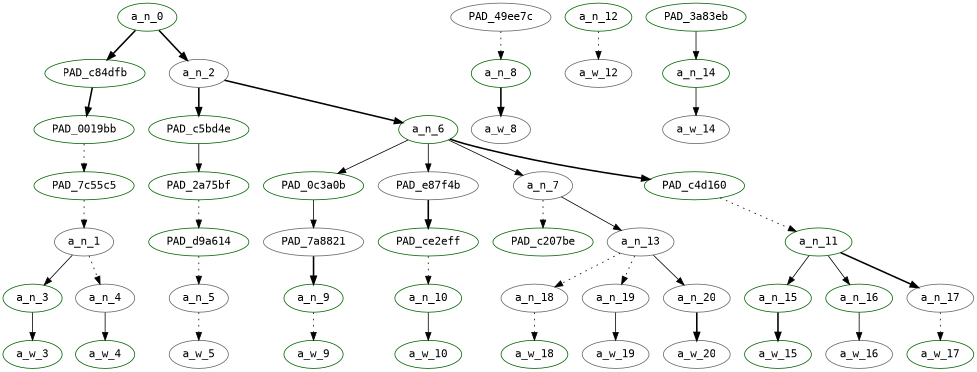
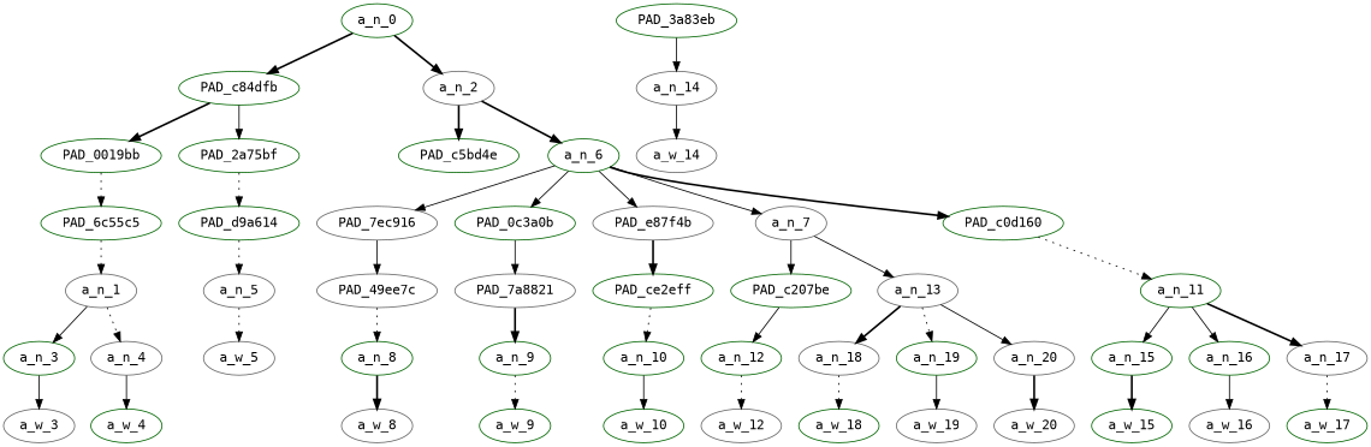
  strict digraph {
    fontname="DejaVu Sans Mono"
    node [color=darkgreen div_dir=1 fontname="DejaVu Sans Mono" index=0 level=1 text_span="[2]" value=0.08079611]
    edge [fontname="DejaVu Sans Mono" style=solid]
    a_n_0 [level=6 text_span="[0, 1, 2, 3, 4, 5, 6, 7, 8, 9, 10, 11, 12, 13]" value=0.99999998]
    PAD_c84dfb [level=5 text_span="[0, 1]"]
    a_n_2 [color=gray40 index=1 level=5 text_span="[2, 3, 4, 5, 6, 7, 8, 9, 10, 11, 12, 13]" value=0.91898958]
    PAD_0019bb [level=4 text_span="[0, 1]"]
    PAD_c5bd4e [index=1 level=4 value=0.03753210]
    a_n_6 [index=2 level=4 text_span="[3, 4, 5, 6, 7, 8, 9, 10, 11, 12, 13]" value=0.88131756]
-   PAD_7c55c5 [level=3 text_span="[0, 1]"]
+   PAD_7c55c5 [level=3 text_span="[0, 1]" label=PAD_6c55c5]
    PAD_2a75bf [index=1 level=3 value=0.03753210]
+   PAD_7ec916 [color=gray40 index=3 level=3 text_span="[8]" value=0.07324039]
    PAD_0c3a0b [index=4 level=3 text_span="[9]" value=0.14188902]
    PAD_e87f4b [color=gray40 index=5 level=3 text_span="[10]" value=0.06844392]
    a_n_7 [color=gray40 index=2 level=3 text_span="[3, 4, 5, 6, 7]" value=0.25634683]
-   PAD_c4d160 [div_dir=-1 index=6 level=3 text_span="[11, 12, 13]" value=0.34125301]
+   PAD_c4d160 [div_dir=-1 index=6 level=3 text_span="[11, 12, 13]" value=0.34125301 label=PAD_c0d160]
    a_n_1 [color=gray40 level=2 text_span="[0, 1]"]
    a_n_3 [text_span="[0]" value=0.03838889]
    a_n_4 [color=gray40 index=1 text_span="[1]" value=0.04210851]
-   a_w_3 [div_dir=0 level=0 text_span="[0]" value="<user>"]
+   a_w_3 [color=gray40 div_dir=0 level=0 text_span="[0]" value="<user>"]
    a_w_4 [div_dir=0 index=1 level=0 text_span="[1]" value=i]
    PAD_d9a614 [index=1 level=2 value=0.03753210]
    PAD_49ee7c [color=gray40 index=5 level=2 text_span="[8]" value=0.07324039]
    PAD_7a8821 [color=gray40 index=6 level=2 text_span="[9]" value=0.14188902]
    PAD_ce2eff [index=7 level=2 text_span="[10]" value=0.06844392]
    PAD_c207be [index=2 level=2 text_span="[3]" value=0.04476629]
    a_n_13 [color=gray40 index=3 level=2 text_span="[4, 5, 6]" value=0.08849588]
    a_n_11 [div_dir=-1 index=8 level=2 text_span="[11, 12, 13]" value=0.34125301]
    a_n_5 [color=gray40 index=2 value=0.03753210]
    a_w_5 [color=gray40 div_dir=0 index=2 level=0 value=like]
    a_n_8 [index=8 text_span="[8]" value=0.07324039]
    a_n_9 [index=9 text_span="[9]" value=0.14188902]
    a_n_10 [index=10 text_span="[10]" value=0.06844392]
    a_n_12 [index=3 text_span="[3]" value=0.04476629]
    PAD_3a83eb [index=4 level=2 text_span="[7]" value=0.12288812]
-   a_n_14 [index=7 text_span="[7]" value=0.12288812]
+   a_n_14 [color=gray40 index=7 text_span="[7]" value=0.12288812]
    a_n_18 [color=gray40 div_dir=-1 index=4 text_span="[4]" value=0.03354489]
-   a_n_19 [color=gray40 index=5 text_span="[5]" value=0.02577931]
+   a_n_19 [index=5 text_span="[5]" value=0.02577931]
    a_n_20 [color=gray40 index=6 text_span="[6]" value=0.02914834]
    a_n_15 [div_dir=-1 index=11 text_span="[11]" value=0.09986199]
    a_n_16 [index=12 text_span="[12]" value=0.12609796]
    a_n_17 [color=gray40 div_dir=-1 index=13 text_span="[13]" value=0.11518138]
    a_w_8 [color=gray40 div_dir=0 index=8 level=0 text_span="[8]" value=sou]
    a_w_9 [div_dir=0 index=9 level=0 text_span="[9]" value=tipo]
    a_w_10 [div_dir=0 index=10 level=0 text_span="[10]" value="<percent>"]
    a_w_12 [color=gray40 div_dir=0 index=3 level=0 text_span="[3]" value=those]
    a_w_14 [color=gray40 div_dir=0 index=7 level=0 text_span="[7]" value=bmth]
    a_w_18 [div_dir=0 index=4 level=0 text_span="[4]" value=too]
    a_w_19 [color=gray40 div_dir=0 index=5 level=0 text_span="[5]" value=but]
    a_w_20 [color=gray40 div_dir=0 index=6 level=0 text_span="[6]" value=also]
    a_w_15 [div_dir=0 index=11 level=0 text_span="[11]" value=basic]
    a_w_16 [color=gray40 div_dir=0 index=12 level=0 text_span="[12]" value=white]
    a_w_17 [div_dir=0 index=13 level=0 text_span="[13]" value=boy]
    a_n_0 -> PAD_c84dfb [style=bold]
    a_n_0 -> a_n_2 [style=bold]
    PAD_c84dfb -> PAD_0019bb [style=bold]
    a_n_2 -> PAD_c5bd4e [style=bold]
    a_n_2 -> a_n_6 [style=bold]
    PAD_0019bb -> PAD_7c55c5 [style=dotted]
-   PAD_c5bd4e -> PAD_2a75bf
+   PAD_c84dfb -> PAD_2a75bf
+   a_n_6 -> PAD_7ec916
    a_n_6 -> PAD_0c3a0b
    a_n_6 -> PAD_e87f4b
    a_n_6 -> a_n_7
    a_n_6 -> PAD_c4d160 [style=bold]
    PAD_7c55c5 -> a_n_1 [style=dotted]
    PAD_2a75bf -> PAD_d9a614 [style=dotted]
+   PAD_7ec916 -> PAD_49ee7c
    PAD_0c3a0b -> PAD_7a8821
    PAD_e87f4b -> PAD_ce2eff [style=bold]
-   a_n_7 -> PAD_c207be [style=dotted]
+   a_n_7 -> PAD_c207be
    a_n_7 -> a_n_13
    PAD_c4d160 -> a_n_11 [style=dotted]
    a_n_1 -> a_n_3
    a_n_1 -> a_n_4 [style=dotted]
    a_n_3 -> a_w_3
    a_n_4 -> a_w_4
    PAD_d9a614 -> a_n_5 [style=dotted]
    PAD_49ee7c -> a_n_8 [style=dotted]
    PAD_7a8821 -> a_n_9 [style=bold]
    PAD_ce2eff -> a_n_10 [style=dotted]
-   a_n_13 -> a_n_18 [style=dotted]
+   PAD_c207be -> a_n_12
+   a_n_13 -> a_n_18 [style=bold]
    a_n_13 -> a_n_19 [style=dotted]
    a_n_13 -> a_n_20
    a_n_11 -> a_n_15
    a_n_11 -> a_n_16
    a_n_11 -> a_n_17 [style=bold]
    a_n_5 -> a_w_5 [style=dotted]
    a_n_8 -> a_w_8 [style=bold]
    a_n_9 -> a_w_9 [style=dotted]
    a_n_10 -> a_w_10
    a_n_12 -> a_w_12 [style=dotted]
    PAD_3a83eb -> a_n_14
    a_n_14 -> a_w_14
    a_n_18 -> a_w_18 [style=dotted]
    a_n_19 -> a_w_19
    a_n_20 -> a_w_20 [style=bold]
    a_n_15 -> a_w_15 [style=bold]
    a_n_16 -> a_w_16
    a_n_17 -> a_w_17 [style=dotted]
  }
